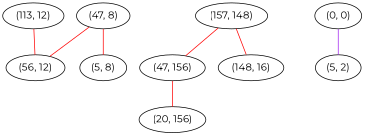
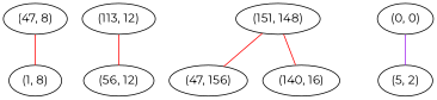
  graph {
    fontname=Montserrat
    node [fontname=Montserrat]
    edge [color=red fontname=Montserrat weight=1]
    "(47, 8)"
    "(56, 12)"
-   "(5, 8)"
-   "(157, 148)"
+   "(5, 8)" [label="(1, 8)"]
+   "(157, 148)" [label="(151, 148)"]
    "(47, 156)"
-   "(148, 16)"
-   "(20, 156)"
+   "(148, 16)" [label="(140, 16)"]
    "(0, 0)"
    "(5, 2)"
    "(113, 12)"
-   "(47, 8)" -- "(56, 12)"
    "(47, 8)" -- "(5, 8)"
    "(157, 148)" -- "(47, 156)"
    "(157, 148)" -- "(148, 16)"
-   "(47, 156)" -- "(20, 156)"
    "(0, 0)" -- "(5, 2)" [color=purple weight=4]
    "(113, 12)" -- "(56, 12)"
  }
